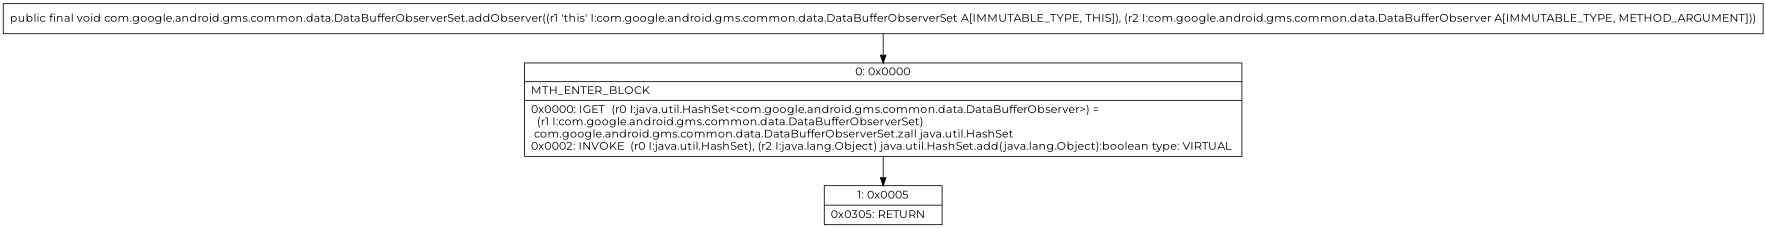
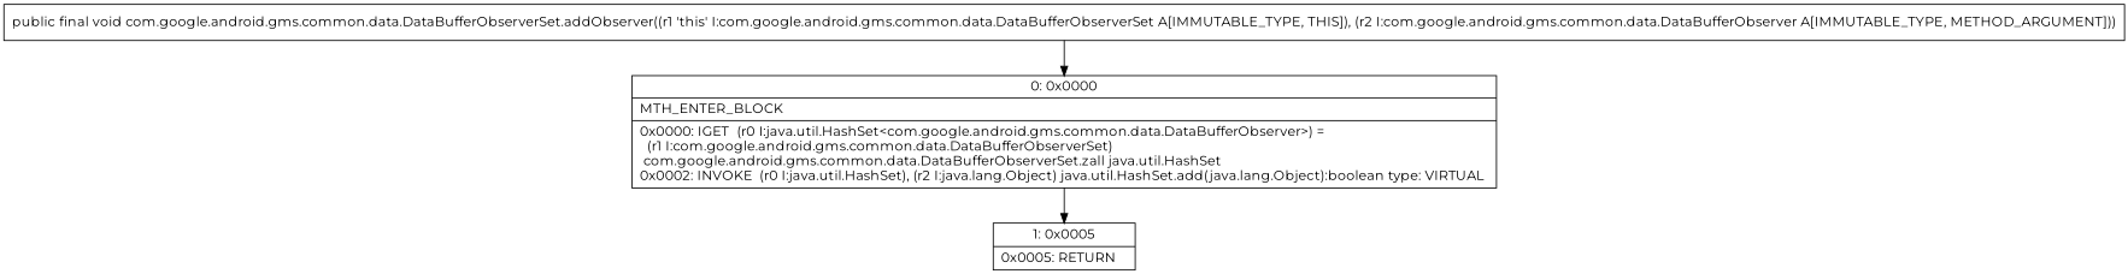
  digraph {
    fontname=Montserrat
    node [shape=record fontname=Montserrat]
    edge [fontname=Montserrat]
    n1 [label="{0\:\ 0x0000|MTH_ENTER_BLOCK\l|0x0000: IGET  (r0 I:java.util.HashSet\<com.google.android.gms.common.data.DataBufferObserver\>) = \l  (r1 I:com.google.android.gms.common.data.DataBufferObserverSet)\l com.google.android.gms.common.data.DataBufferObserverSet.zall java.util.HashSet \l0x0002: INVOKE  (r0 I:java.util.HashSet), (r2 I:java.lang.Object) java.util.HashSet.add(java.lang.Object):boolean type: VIRTUAL \l}"]
-   n2 [label="{1\:\ 0x0005|0x0305: RETURN   \l}"]
+   n2 [label="{1\:\ 0x0005|0x0005: RETURN   \l}"]
    n3 [label="{public final void com.google.android.gms.common.data.DataBufferObserverSet.addObserver((r1 'this' I:com.google.android.gms.common.data.DataBufferObserverSet A[IMMUTABLE_TYPE, THIS]), (r2 I:com.google.android.gms.common.data.DataBufferObserver A[IMMUTABLE_TYPE, METHOD_ARGUMENT])) }"]
    n1 -> n2
    n3 -> n1
  }
